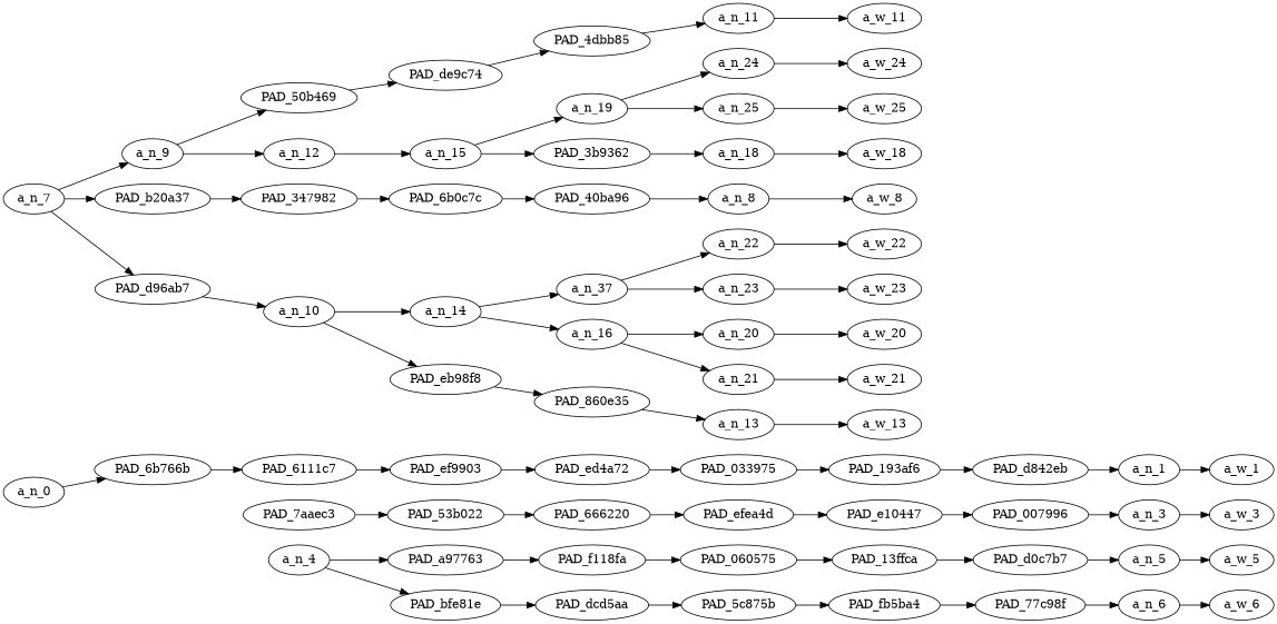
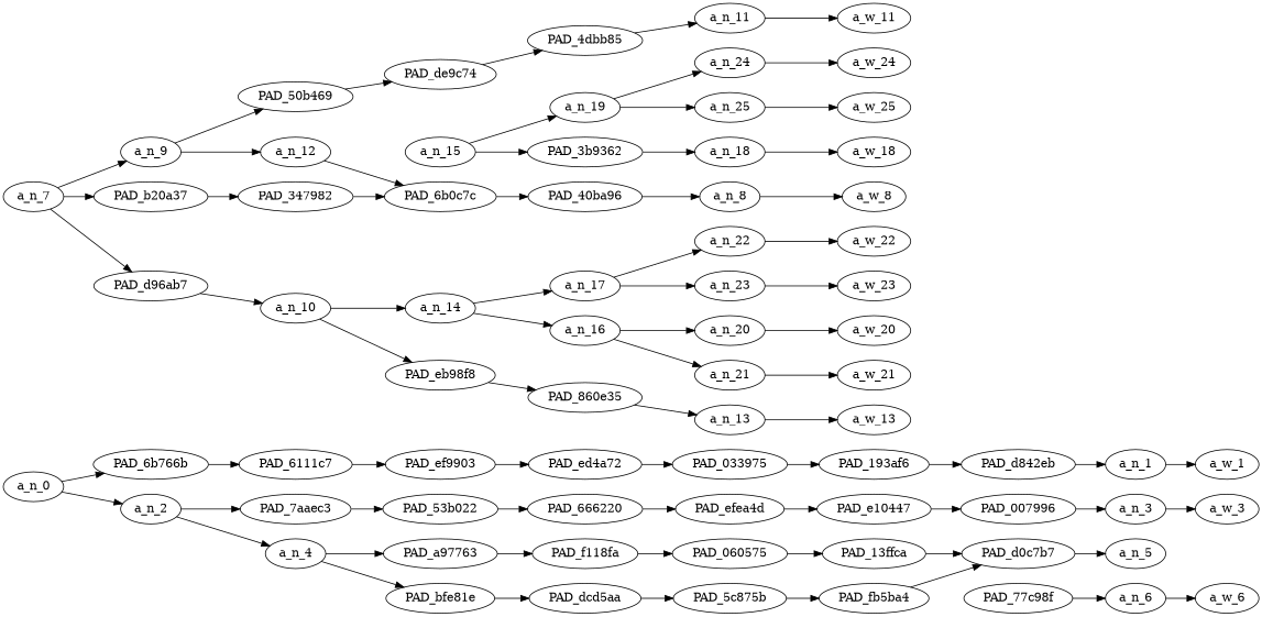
  strict digraph {
    rankdir=LR
    node [div_dir=1 index=0 level=1 text_span="[0]" value=0.03735631]
    a_n_0 [div_dir=-1 level=9 text_span="[0, 1, 2, 3, 4, 5, 6, 7, 8, 9, 10, 11, 12, 13]" value=1.00000004]
    PAD_6b766b [div_dir=-1 level=8]
+   a_n_2 [div_dir=-1 index=1 level=8 text_span="[1, 2, 3, 4, 5, 6, 7, 8, 9, 10, 11, 12, 13]" value=0.96218721]
    n4 [div_dir=-1 label=PAD_6111c7 level=7]
    PAD_7aaec3 [index=1 level=7 text_span="[1]" value=0.03192563]
    a_n_4 [div_dir=-1 index=2 level=7 text_span="[2, 3, 4, 5, 6, 7, 8, 9, 10, 11, 12, 13]" value=0.92982921]
    PAD_ef9903 [div_dir=-1 level=6]
    PAD_53b022 [index=1 level=6 text_span="[1]" value=0.03192563]
    PAD_a97763 [index=2 level=6 text_span="[2]" value=0.02696977]
    PAD_bfe81e [index=3 level=6 text_span="[3]" value=0.03108387]
    PAD_ed4a72 [div_dir=-1 level=5]
    PAD_033975 [div_dir=-1 level=4]
    PAD_193af6 [div_dir=-1 level=3]
    PAD_d842eb [div_dir=-1 level=2]
    a_n_1 [div_dir=-1]
    a_w_1 [div_dir=0 level=0 value=if]
    PAD_666220 [index=1 level=5 text_span="[1]" value=0.03192563]
    PAD_f118fa [index=2 level=5 text_span="[2]" value=0.02696977]
    PAD_dcd5aa [index=3 level=5 text_span="[3]" value=0.03108387]
    a_n_7 [div_dir=-1 index=4 level=6 text_span="[4, 5, 6, 7, 8, 9, 10, 11, 12, 13]" value=0.87122884]
    PAD_b20a37 [index=4 level=5 text_span="[4]" value=0.04087889]
    a_n_9 [div_dir=-1 index=5 level=5 text_span="[5, 6, 7, 8]" value=0.56758754]
    PAD_d96ab7 [index=6 level=5 text_span="[9, 10, 11, 12, 13]" value=0.26208001]
    PAD_efea4d [index=1 level=4 text_span="[1]" value=0.03192563]
    PAD_e10447 [index=1 level=3 text_span="[1]" value=0.03192563]
    PAD_007996 [index=1 level=2 text_span="[1]" value=0.03192563]
    a_n_3 [index=1 text_span="[1]" value=0.03192563]
    a_w_3 [div_dir=0 index=1 level=0 text_span="[1]" value=i]
    PAD_060575 [index=2 level=4 text_span="[2]" value=0.02696977]
    PAD_5c875b [index=3 level=4 text_span="[3]" value=0.03108387]
    PAD_347982 [index=4 level=4 text_span="[4]" value=0.04087889]
    PAD_50b469 [index=5 level=4 text_span="[5]" value=0.05774148]
    a_n_12 [div_dir=-1 index=6 level=4 text_span="[6, 7, 8]" value=0.50848368]
    a_n_10 [index=7 level=4 text_span="[9, 10, 11, 12, 13]" value=0.26208001]
    PAD_13ffca [index=2 level=3 text_span="[2]" value=0.02696977]
    PAD_d0c7b7 [index=2 level=2 text_span="[2]" value=0.02696977]
    a_n_5 [index=2 text_span="[2]" value=0.02696977]
-   a_w_5 [div_dir=0 index=2 level=0 text_span="[2]" value=do]
    PAD_fb5ba4 [index=3 level=3 text_span="[3]" value=0.03108387]
    n40 [index=3 label=PAD_77c98f level=2 text_span="[3]" value=0.03108387]
    a_n_6 [index=3 text_span="[3]" value=0.03108387]
    a_w_6 [div_dir=0 index=3 level=0 text_span="[3]" value=not]
    PAD_6b0c7c [index=4 level=3 text_span="[4]" value=0.04087889]
    PAD_de9c74 [index=5 level=3 text_span="[5]" value=0.05774148]
    a_n_15 [div_dir=-1 index=6 level=3 text_span="[6, 7, 8]" value=0.50684719]
    PAD_eb98f8 [index=7 level=3 text_span="[9]" value=0.07405616]
    a_n_14 [index=8 level=3 text_span="[10, 11, 12, 13]" value=0.18784584]
    n48 [index=4 label=PAD_40ba96 level=2 text_span="[4]" value=0.04087889]
    a_n_8 [index=4 text_span="[4]" value=0.04087889]
    a_w_8 [div_dir=0 index=4 level=0 text_span="[4]" value=have]
    PAD_4dbb85 [index=5 level=2 text_span="[5]" value=0.05774148]
    PAD_3b9362 [index=6 level=2 text_span="[6]" value=0.04632118]
    a_n_19 [div_dir=-1 index=7 level=2 text_span="[7, 8]" value=0.45888952]
    a_n_11 [index=5 text_span="[5]" value=0.05774148]
    a_w_11 [div_dir=0 index=5 level=0 text_span="[5]" value=anything]
    a_n_18 [index=6 text_span="[6]" value=0.04632118]
    a_n_24 [index=7 text_span="[7]" value=0.10917342]
    a_n_25 [div_dir=-1 index=8 text_span="[8]" value=0.34754502]
    a_w_18 [div_dir=0 index=6 level=0 text_span="[6]" value=i1]
    a_w_24 [div_dir=0 index=7 level=0 text_span="[7]" value=have1]
    a_w_25 [div_dir=0 index=8 level=0 text_span="[8]" value=islam]
    PAD_860e35 [index=8 level=2 text_span="[9]" value=0.07405616]
    a_n_16 [index=9 level=2 text_span="[10, 11]" value=0.08697118]
-   a_n_17 [index=10 level=2 text_span="[12, 13]" value=0.10069802 label=a_n_37]
+   a_n_17 [index=10 level=2 text_span="[12, 13]" value=0.10069802]
    a_n_13 [index=9 text_span="[9]" value=0.07405616]
    a_n_20 [index=10 text_span="[10]" value=0.04661781]
    a_n_21 [index=11 text_span="[11]" value=0.04020342]
    a_n_22 [index=12 text_span="[12]" value=0.04621748]
    a_n_23 [index=13 text_span="[13]" value=0.05438195]
    a_w_13 [div_dir=0 index=9 level=0 text_span="[9]" value=so]
    a_w_20 [div_dir=0 index=10 level=0 text_span="[10]" value=what]
    a_w_21 [div_dir=0 index=11 level=0 text_span="[11]" value=else]
    a_w_22 [div_dir=0 index=12 level=0 text_span="[12]" value=really]
    a_w_23 [div_dir=0 index=13 level=0 text_span="[13]" value=matters]
    a_n_0 -> PAD_6b766b
+   a_n_0 -> a_n_2
    PAD_6b766b -> n4
+   a_n_2 -> PAD_7aaec3
+   a_n_2 -> a_n_4
    n4 -> PAD_ef9903
    PAD_7aaec3 -> PAD_53b022
    a_n_4 -> PAD_a97763
    a_n_4 -> PAD_bfe81e
    PAD_ef9903 -> PAD_ed4a72
    PAD_53b022 -> PAD_666220
    PAD_a97763 -> PAD_f118fa
    PAD_bfe81e -> PAD_dcd5aa
    PAD_ed4a72 -> PAD_033975
    PAD_033975 -> PAD_193af6
    PAD_193af6 -> PAD_d842eb
    PAD_d842eb -> a_n_1
    a_n_1 -> a_w_1
    PAD_666220 -> PAD_efea4d
    PAD_f118fa -> PAD_060575
    PAD_dcd5aa -> PAD_5c875b
    a_n_7 -> PAD_b20a37
    a_n_7 -> a_n_9
    a_n_7 -> PAD_d96ab7
    PAD_b20a37 -> PAD_347982
    a_n_9 -> PAD_50b469
    a_n_9 -> a_n_12
    PAD_d96ab7 -> a_n_10
    PAD_efea4d -> PAD_e10447
    PAD_e10447 -> PAD_007996
    PAD_007996 -> a_n_3
    a_n_3 -> a_w_3
    PAD_060575 -> PAD_13ffca
    PAD_5c875b -> PAD_fb5ba4
    PAD_347982 -> PAD_6b0c7c
    PAD_50b469 -> PAD_de9c74
-   a_n_12 -> a_n_15
+   a_n_12 -> PAD_6b0c7c
    a_n_10 -> PAD_eb98f8
    a_n_10 -> a_n_14
    PAD_13ffca -> PAD_d0c7b7
    PAD_d0c7b7 -> a_n_5
-   a_n_5 -> a_w_5
-   PAD_fb5ba4 -> n40
+   PAD_fb5ba4 -> PAD_d0c7b7
    n40 -> a_n_6
    a_n_6 -> a_w_6
    PAD_6b0c7c -> n48
    PAD_de9c74 -> PAD_4dbb85
    a_n_15 -> PAD_3b9362
    a_n_15 -> a_n_19
    PAD_eb98f8 -> PAD_860e35
    a_n_14 -> a_n_16
    a_n_14 -> a_n_17
    n48 -> a_n_8
    a_n_8 -> a_w_8
    PAD_4dbb85 -> a_n_11
    PAD_3b9362 -> a_n_18
    a_n_19 -> a_n_24
    a_n_19 -> a_n_25
    a_n_11 -> a_w_11
    a_n_18 -> a_w_18
    a_n_24 -> a_w_24
    a_n_25 -> a_w_25
    PAD_860e35 -> a_n_13
    a_n_16 -> a_n_20
    a_n_16 -> a_n_21
    a_n_17 -> a_n_22
    a_n_17 -> a_n_23
    a_n_13 -> a_w_13
    a_n_20 -> a_w_20
    a_n_21 -> a_w_21
    a_n_22 -> a_w_22
    a_n_23 -> a_w_23
  }
